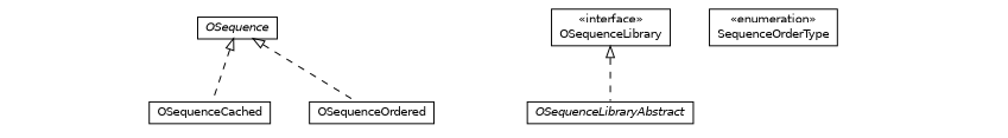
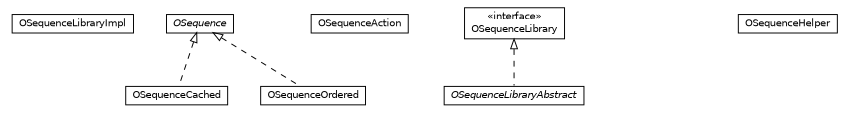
  digraph {
    nodesep=0.25
    ranksep=0.5
    node [fontcolor=black fontname=Helvetica fontsize=10.0 shape=plaintext]
    edge [arrowtail=empty dir=back fontname=Helvetica fontsize=10 headport=p labelfontname=Helvetica labelfontsize=10 style=dashed tailport=p]
+   n1 [label=<<table title="com.orientechnologies.orient.core.metadata.sequence.OSequenceLibraryImpl" border="0" cellborder="1" cellspacing="0" cellpadding="2" port="p" href="./OSequenceLibraryImpl.html"> 		<tr><td><table border="0" cellspacing="0" cellpadding="1"> <tr><td align="center" balign="center"> OSequenceLibraryImpl </td></tr> 		</table></td></tr> 		</table>>]
    n2 [label=<<table title="com.orientechnologies.orient.core.metadata.sequence.OSequenceCached" border="0" cellborder="1" cellspacing="0" cellpadding="2" port="p" href="./OSequenceCached.html"> 		<tr><td><table border="0" cellspacing="0" cellpadding="1"> <tr><td align="center" balign="center"> OSequenceCached </td></tr> 		</table></td></tr> 		</table>>]
    n3 [label=<<table title="com.orientechnologies.orient.core.metadata.sequence.OSequenceOrdered" border="0" cellborder="1" cellspacing="0" cellpadding="2" port="p" href="./OSequenceOrdered.html"> 		<tr><td><table border="0" cellspacing="0" cellpadding="1"> <tr><td align="center" balign="center"> OSequenceOrdered </td></tr> 		</table></td></tr> 		</table>>]
+   n4 [label=<<table title="com.orientechnologies.orient.core.metadata.sequence.OSequenceAction" border="0" cellborder="1" cellspacing="0" cellpadding="2" port="p" href="./OSequenceAction.html"> 		<tr><td><table border="0" cellspacing="0" cellpadding="1"> <tr><td align="center" balign="center"> OSequenceAction </td></tr> 		</table></td></tr> 		</table>>]
    n5 [label=<<table title="com.orientechnologies.orient.core.metadata.sequence.OSequenceLibraryAbstract" border="0" cellborder="1" cellspacing="0" cellpadding="2" port="p" href="./OSequenceLibraryAbstract.html"> 		<tr><td><table border="0" cellspacing="0" cellpadding="1"> <tr><td align="center" balign="center"><font face="Helvetica-Oblique"> OSequenceLibraryAbstract </font></td></tr> 		</table></td></tr> 		</table>>]
-   n6 [label=<<table title="com.orientechnologies.orient.core.metadata.sequence.SequenceOrderType" border="0" cellborder="1" cellspacing="0" cellpadding="2" port="p" href="./SequenceOrderType.html"> 		<tr><td><table border="0" cellspacing="0" cellpadding="1"> <tr><td align="center" balign="center"> &#171;enumeration&#187; </td></tr> <tr><td align="center" balign="center"> SequenceOrderType </td></tr> 		</table></td></tr> 		</table>>]
    n7 [label=<<table title="com.orientechnologies.orient.core.metadata.sequence.OSequenceLibrary" border="0" cellborder="1" cellspacing="0" cellpadding="2" port="p" href="./OSequenceLibrary.html"> 		<tr><td><table border="0" cellspacing="0" cellpadding="1"> <tr><td align="center" balign="center"> &#171;interface&#187; </td></tr> <tr><td align="center" balign="center"> OSequenceLibrary </td></tr> 		</table></td></tr> 		</table>>]
    n8 [label=<<table title="com.orientechnologies.orient.core.metadata.sequence.OSequence" border="0" cellborder="1" cellspacing="0" cellpadding="2" port="p" href="./OSequence.html"> 		<tr><td><table border="0" cellspacing="0" cellpadding="1"> <tr><td align="center" balign="center"><font face="Helvetica-Oblique"> OSequence </font></td></tr> 		</table></td></tr> 		</table>>]
+   n9 [label=<<table title="com.orientechnologies.orient.core.metadata.sequence.OSequenceHelper" border="0" cellborder="1" cellspacing="0" cellpadding="2" port="p" href="./OSequenceHelper.html"> 		<tr><td><table border="0" cellspacing="0" cellpadding="1"> <tr><td align="center" balign="center"> OSequenceHelper </td></tr> 		</table></td></tr> 		</table>>]
    n7 -> n5
    n8 -> n2
    n8 -> n3
  }
